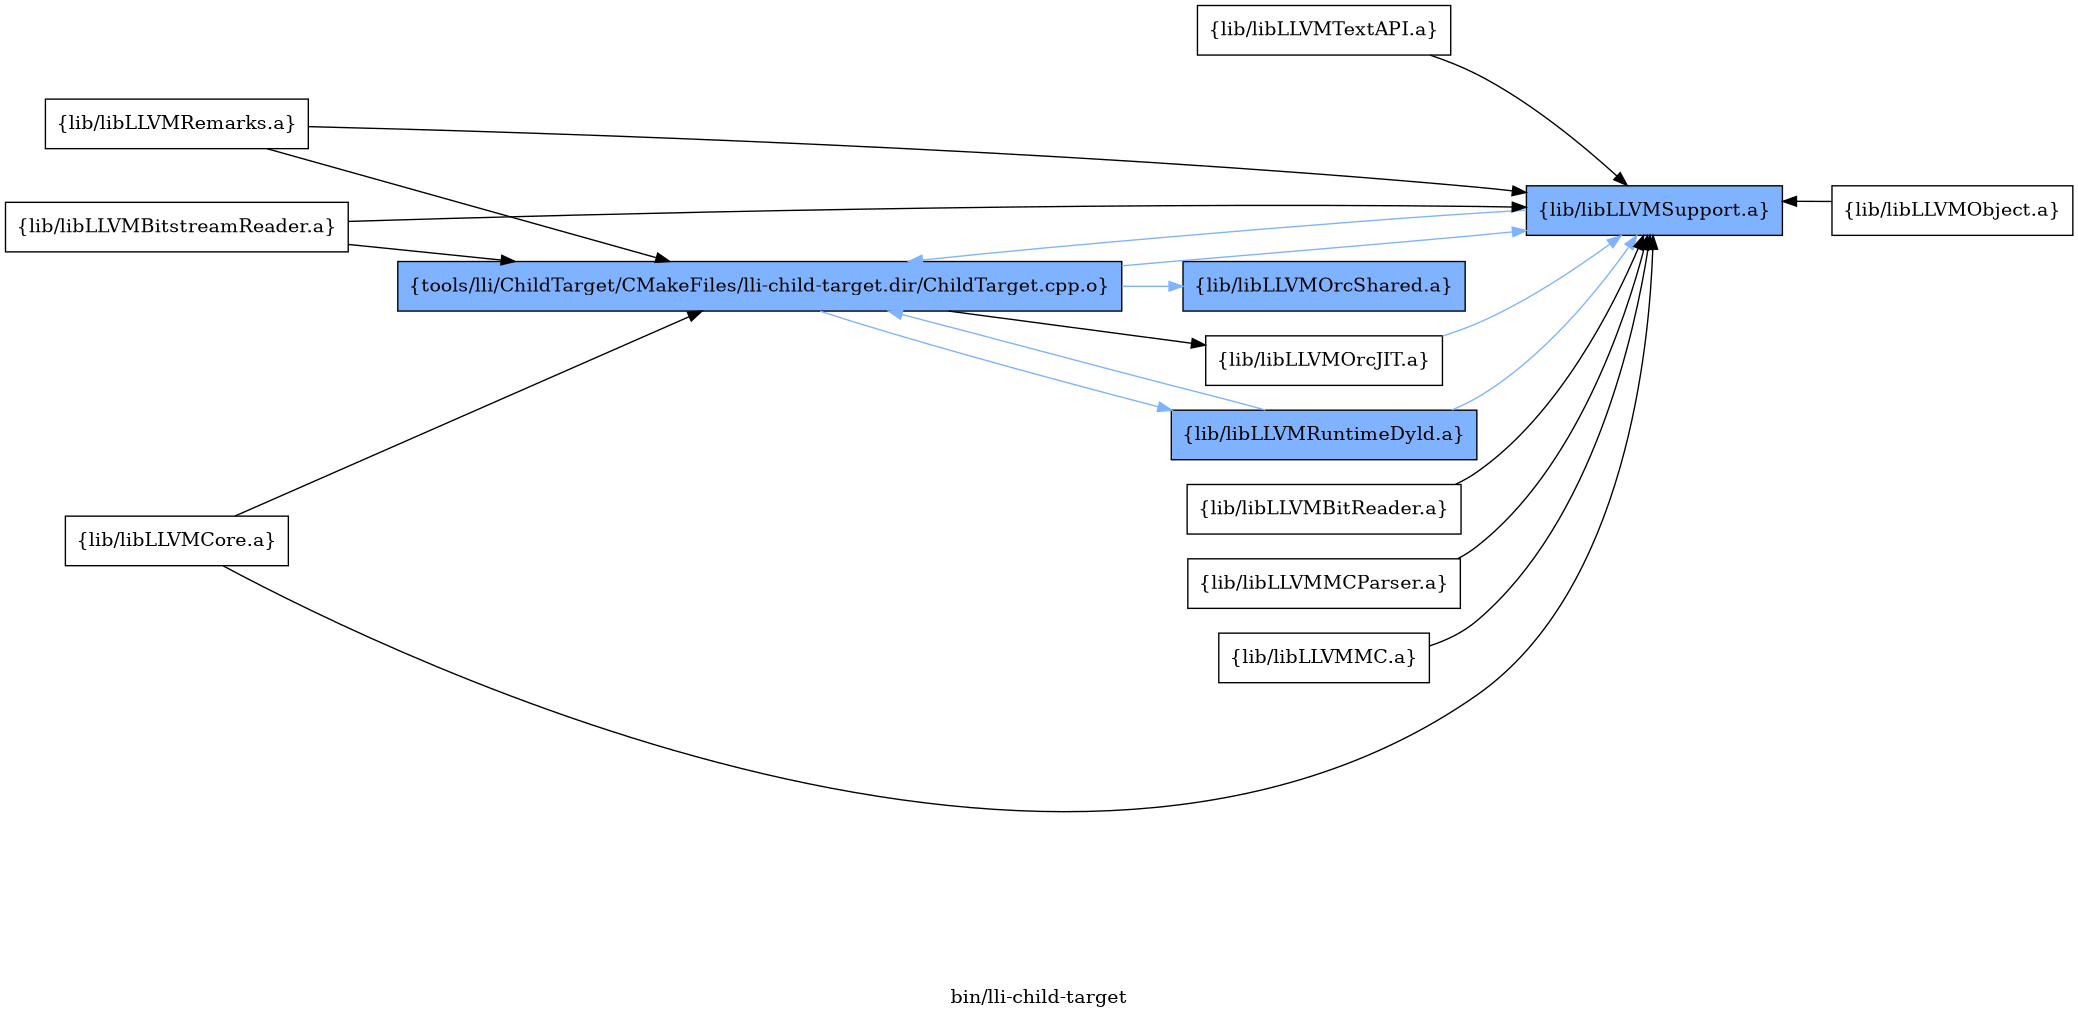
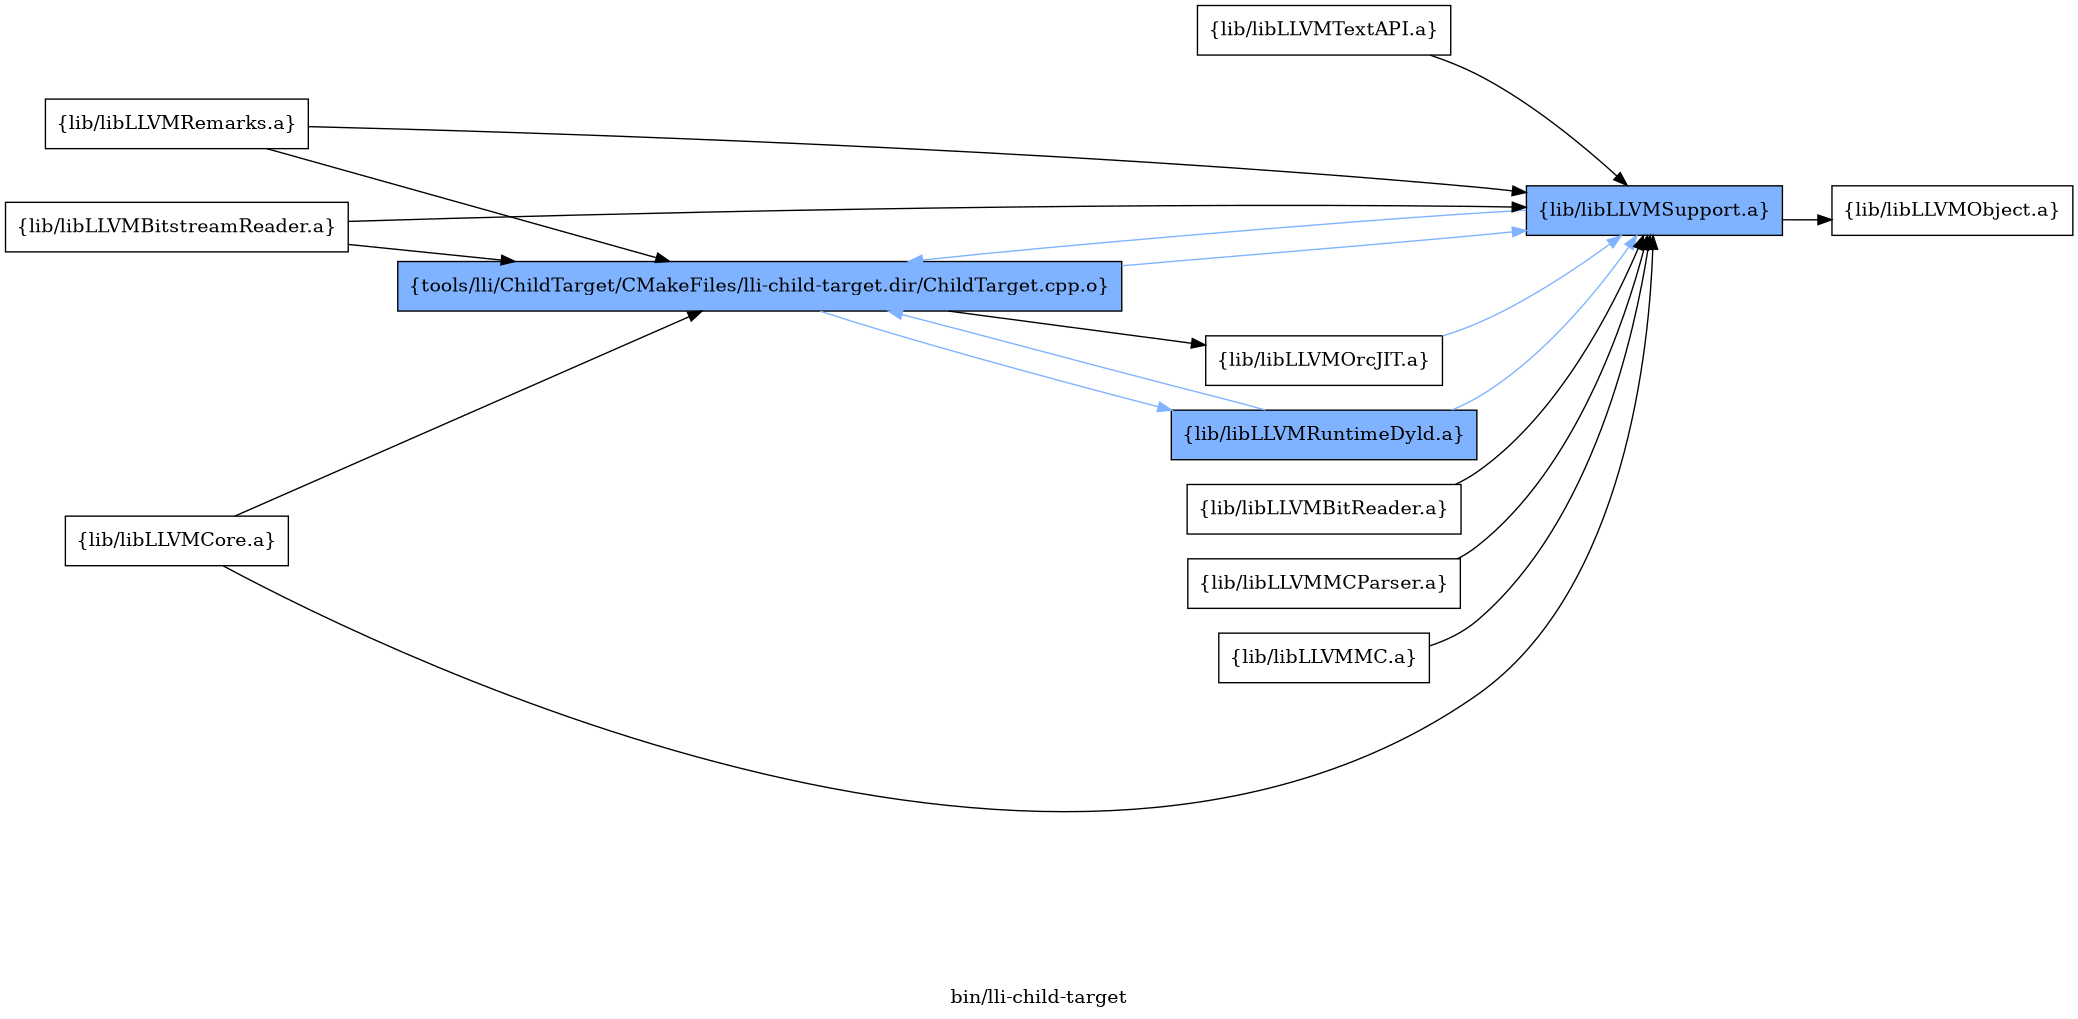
  digraph {
    label="bin/lli-child-target"
    rankdir=LR
    node [group=0 shape=box]
    n1 [fillcolor="0.600000 0.5 1" group=1 label="{tools/lli/ChildTarget/CMakeFiles/lli-child-target.dir/ChildTarget.cpp.o}" style=filled]
-   n2 [fillcolor="0.600000 0.5 1" group=1 label="{lib/libLLVMOrcShared.a}" style=filled]
    n3 [label="{lib/libLLVMOrcJIT.a}"]
    n4 [fillcolor="0.600000 0.5 1" group=1 label="{lib/libLLVMRuntimeDyld.a}" style=filled]
    n5 [fillcolor="0.600000 0.5 1" group=1 label="{lib/libLLVMSupport.a}" style=filled]
    n6 [label="{lib/libLLVMObject.a}"]
    n7 [label="{lib/libLLVMBitReader.a}"]
    n8 [label="{lib/libLLVMMCParser.a}"]
    n9 [label="{lib/libLLVMMC.a}"]
    n10 [label="{lib/libLLVMTextAPI.a}"]
    n11 [label="{lib/libLLVMCore.a}"]
    n12 [label="{lib/libLLVMRemarks.a}"]
    n13 [label="{lib/libLLVMBitstreamReader.a}"]
    subgraph sub_1 {
      rank=same
      n1
    }
-   n1 -> n2 [color="0.600000 0.5 1"]
    n1 -> n3
    n1 -> n4 [color="0.600000 0.5 1"]
    n1 -> n5 [color="0.600000 0.5 1"]
    n3 -> n5 [color="0.600000 0.5 1"]
    n4 -> n1 [color="0.600000 0.5 1"]
    n4 -> n5 [color="0.600000 0.5 1"]
    n5 -> n1 [color="0.600000 0.5 1"]
-   n6 -> n5
+   n5 -> n6
    n7 -> n5
    n8 -> n5
    n9 -> n5
    n10 -> n5
    n11 -> n1
    n11 -> n5
    n12 -> n1
    n12 -> n5
    n13 -> n1
    n13 -> n5
  }
